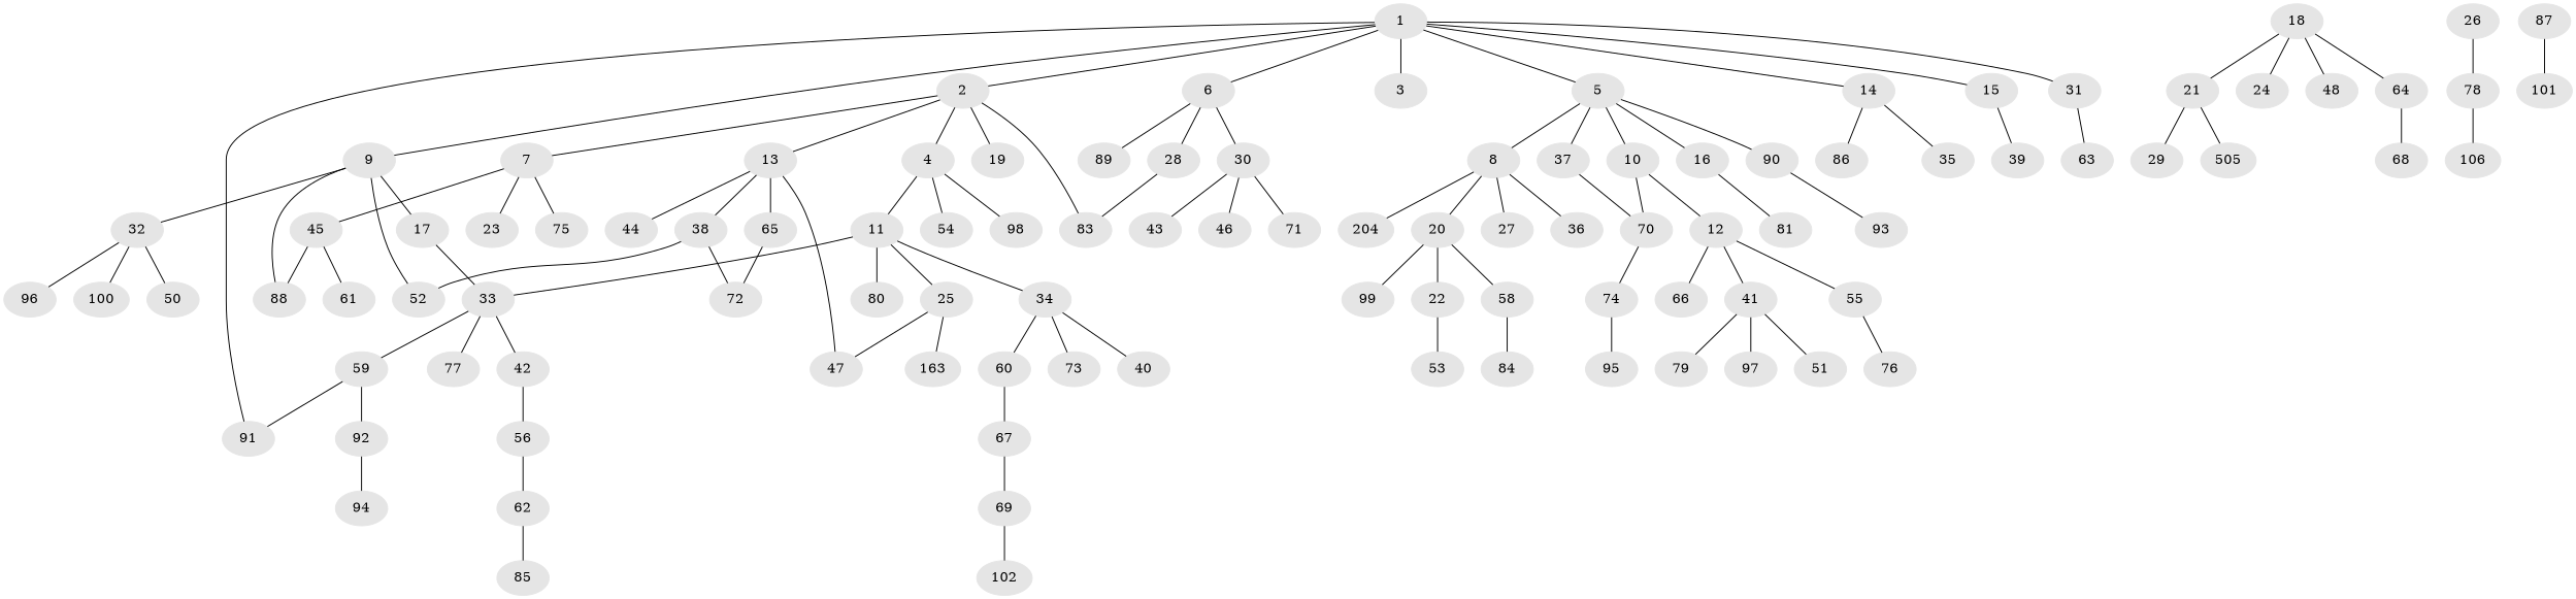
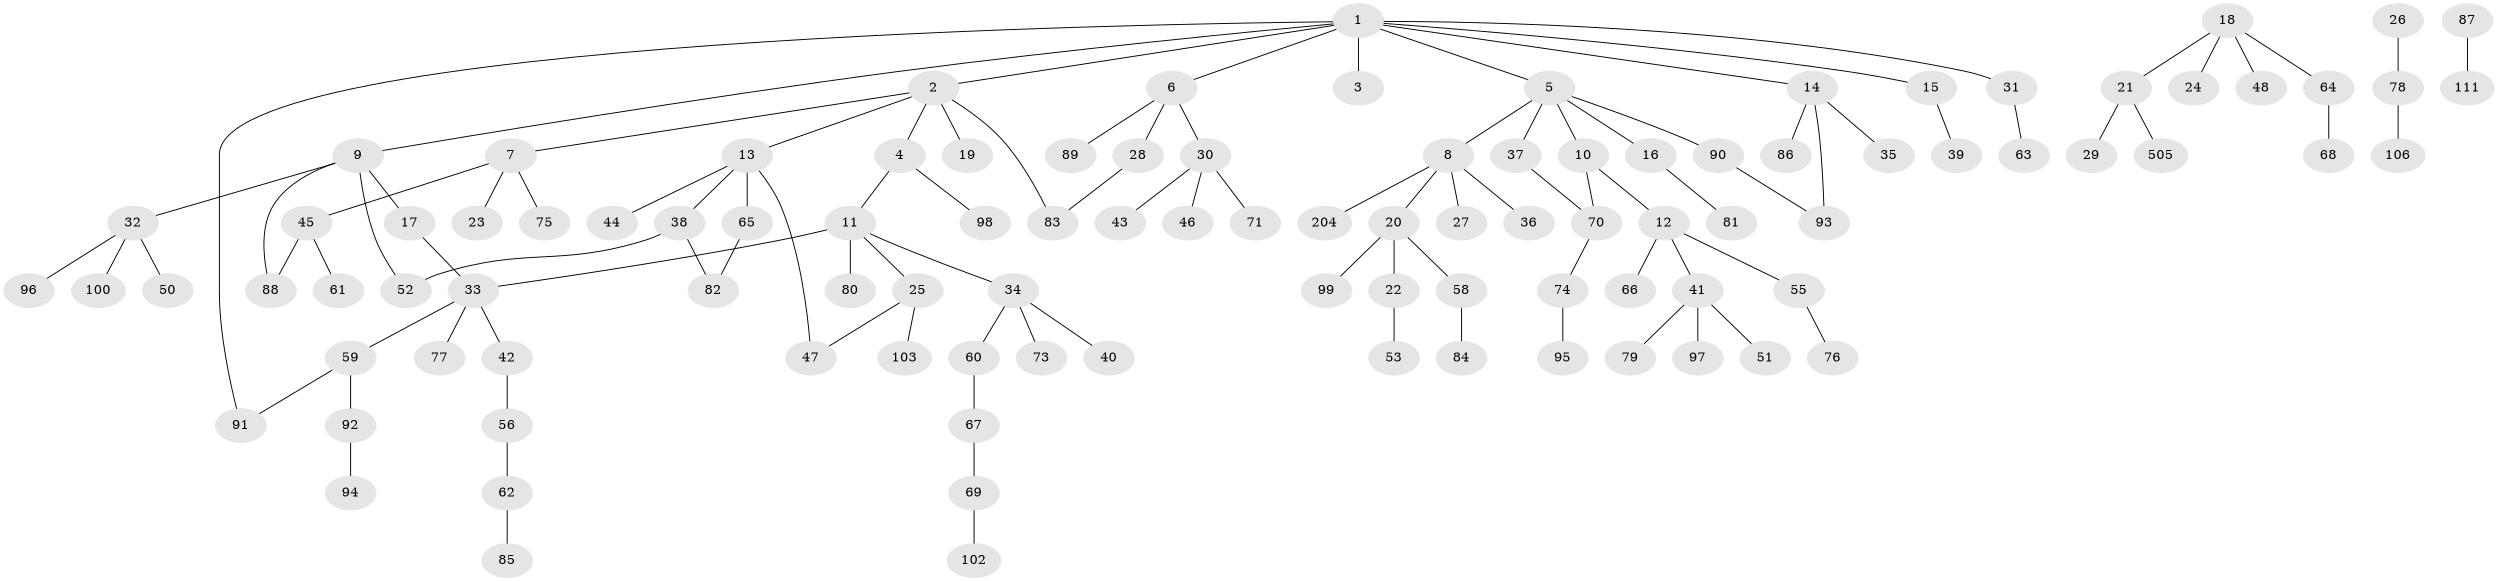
  graph {
    node [color=gray90 style=filled]
    1
    2
    3
    5
    6
    9
    14
    15
    31
    91
    7
    4
    13
    19
    83
    8
    10
    16
    37
    90
    28
    30
    89
    23
    45
    75
    17
    32
    52
    88
    35
    86
    93
    39
    63
    11
-   54
    98
    38
    44
    47
    65
    25
    33
    34
    80
    20
    27
    36
    n50 [label=204]
    70
    12
    81
    74
    43
    46
    71
    61
    22
    58
    99
    50
    96
    100
    41
    55
    66
-   103 [label=163]
+   103
    42
    59
    77
    40
    60
    73
    18
    21
    24
    48
    64
    51
    79
    97
    76
-   82 [label=72]
+   82
    29
    n86 [label=505]
    68
    53
    84
    26
    78
    106
    56
    92
    67
    62
    85
    87
-   101
+   101 [label=111]
    94
    69
    102
    95
    1 -- 2
    1 -- 3
    1 -- 5
    1 -- 6
    1 -- 9
    1 -- 14
    1 -- 15
    1 -- 31
    1 -- 91
    2 -- 7
    2 -- 4
    2 -- 13
    2 -- 19
    2 -- 83
    5 -- 8
    5 -- 10
    5 -- 16
    5 -- 37
    5 -- 90
    6 -- 28
    6 -- 30
    6 -- 89
    9 -- 17
    9 -- 32
    9 -- 52
    9 -- 88
    14 -- 35
    14 -- 86
+   14 -- 93
    15 -- 39
    31 -- 63
    7 -- 23
    7 -- 45
    7 -- 75
    4 -- 11
-   4 -- 54
    4 -- 98
    13 -- 38
    13 -- 44
    13 -- 47
    13 -- 65
    8 -- 20
    8 -- 27
    8 -- 36
    8 -- n50
    10 -- 70
    10 -- 12
    16 -- 81
    37 -- 70
    90 -- 93
    28 -- 83
    30 -- 43
    30 -- 46
    30 -- 71
    45 -- 88
    45 -- 61
    17 -- 33
    32 -- 50
    32 -- 96
    32 -- 100
    11 -- 25
    11 -- 33
    11 -- 34
    11 -- 80
    38 -- 52
    38 -- 82
    65 -- 82
    25 -- 47
    25 -- 103
    33 -- 42
    33 -- 59
    33 -- 77
    34 -- 40
    34 -- 60
    34 -- 73
    20 -- 22
    20 -- 58
    20 -- 99
    70 -- 74
    12 -- 41
    12 -- 55
    12 -- 66
    74 -- 95
    22 -- 53
    58 -- 84
    41 -- 51
    41 -- 79
    41 -- 97
    55 -- 76
    42 -- 56
    59 -- 91
    59 -- 92
    60 -- 67
    18 -- 21
    18 -- 24
    18 -- 48
    18 -- 64
    21 -- 29
    21 -- n86
    64 -- 68
    26 -- 78
    78 -- 106
    56 -- 62
    92 -- 94
    67 -- 69
    62 -- 85
    87 -- 101
    69 -- 102
  }
